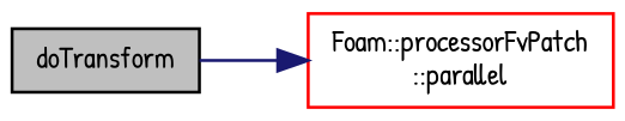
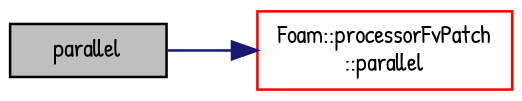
  digraph {
    rankdir=LR
    fontname="Patrick Hand"
    node [fontname="Patrick Hand" fontsize=10 shape=record]
-   n1 [color=black fillcolor=grey75 fontcolor=black height=0.2 label=doTransform style=filled width=0.4]
+   n1 [color=black fillcolor=grey75 fontcolor=black height=0.2 label=parallel style=filled width=0.4]
    n2 [color=red height=0.2 label="Foam::processorFvPatch\l::parallel" width=0.4]
    n1 -> n2 [color=midnightblue fontname="Patrick Hand" fontsize=10 labelfontname=FreeSans labelfontsize=10 style=solid]
  }
